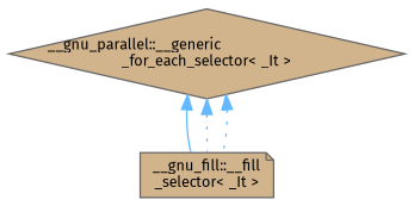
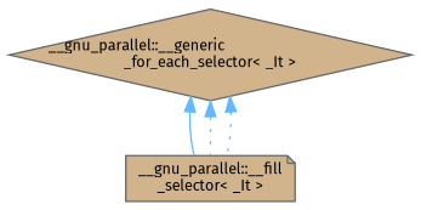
  digraph {
    fontname="Fira Sans"
    node [color=gray40 fillcolor=tan fontname="Fira Sans" fontsize=10 style=filled]
    edge [color=steelblue1 dir=back fontname="Fira Sans" fontsize=10 labelfontname=Helvetica labelfontsize=10 style=dotted]
-   n1 [fontcolor=black height=0.2 label="__gnu_fill::__fill\l_selector\< _It \>" shape=note width=0.4]
+   n1 [fontcolor=black height=0.2 label="__gnu_parallel::__fill\l_selector\< _It \>" shape=note width=0.4]
    n2 [height=0.2 label="__gnu_parallel::__generic\l_for_each_selector\< _It \>" shape=diamond width=0.4]
    n2 -> n1 [style=solid]
    n2 -> n1
    n2 -> n1
  }
